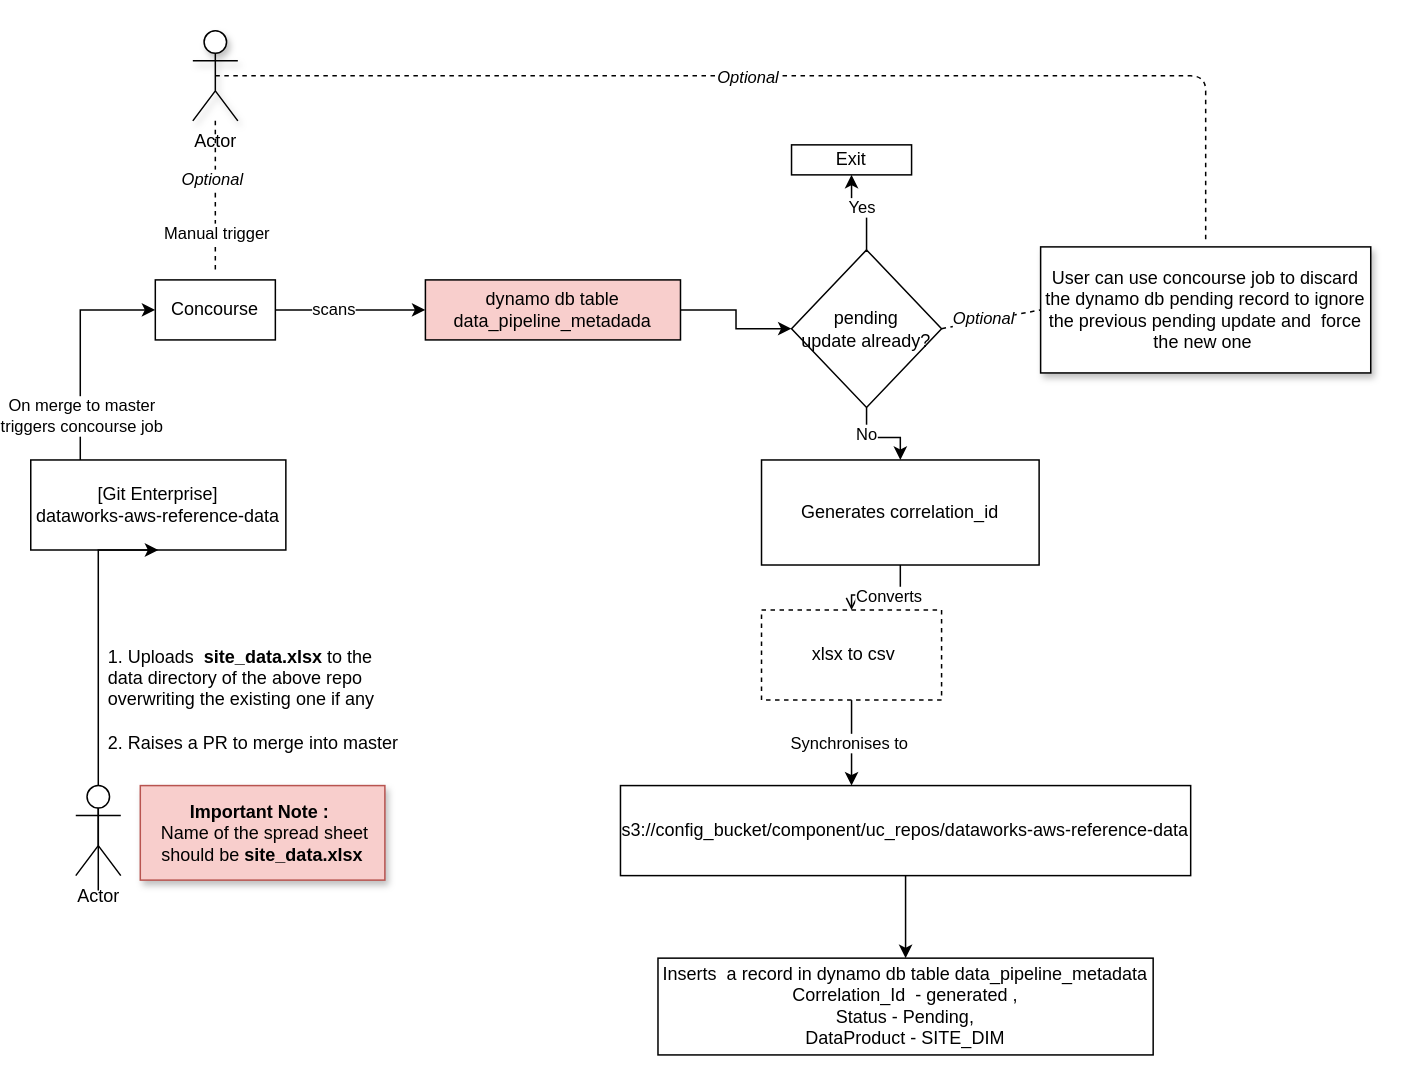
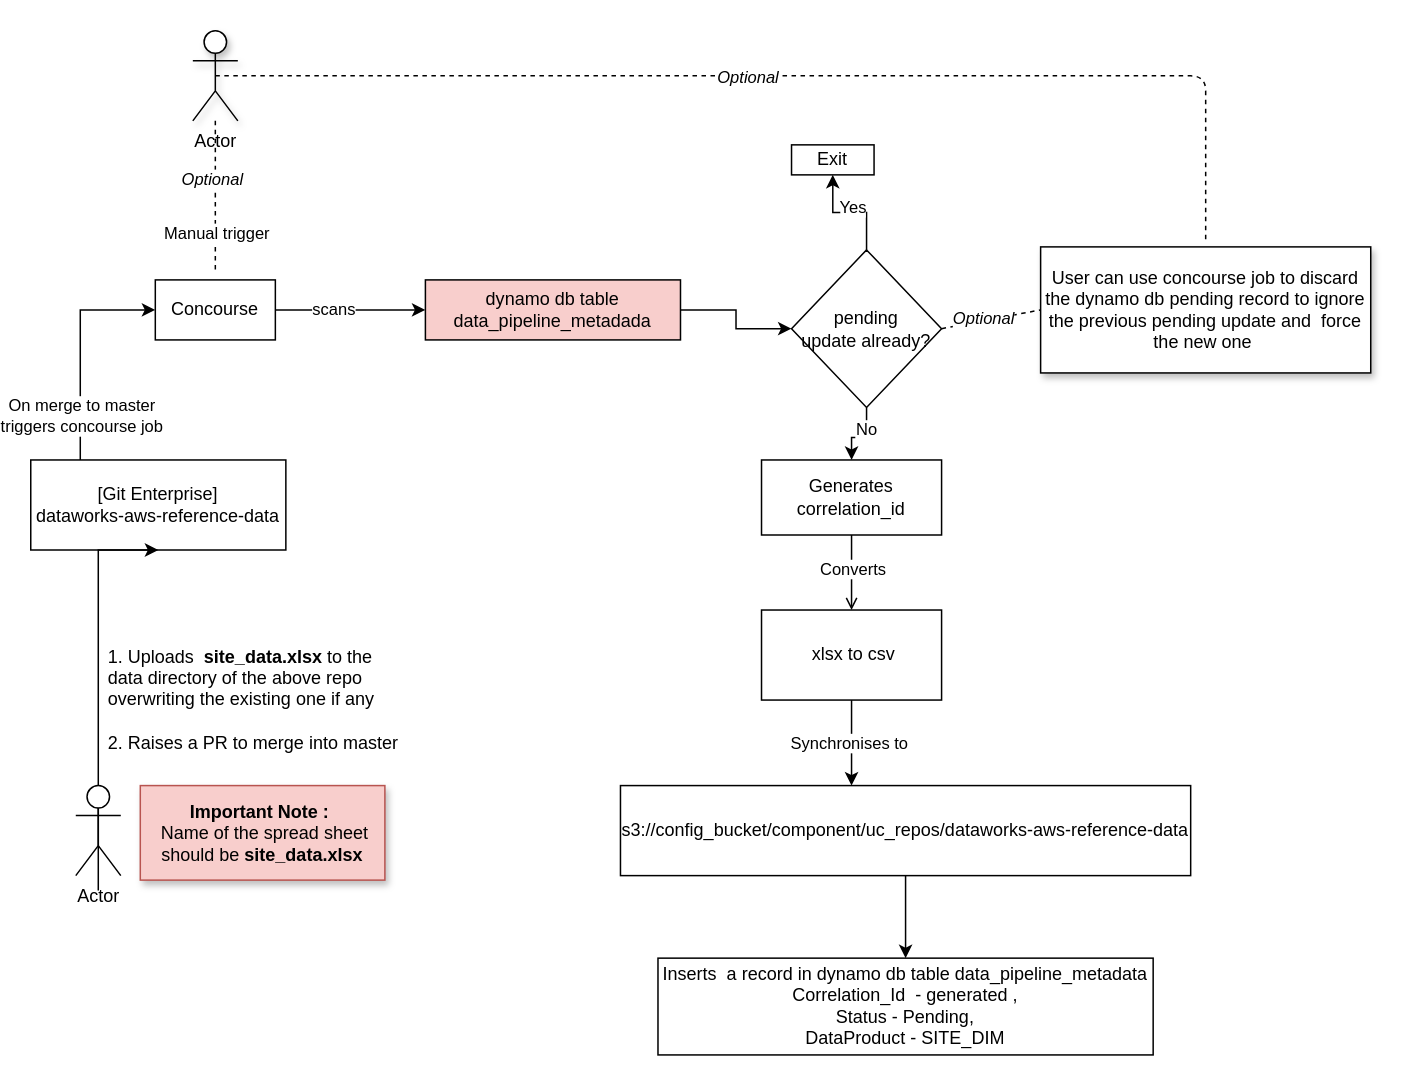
  <mxCell id="0" />
  <mxCell id="1" parent="0" />
  <mxCell id="2" style="edgeStyle=orthogonalEdgeStyle;rounded=0;orthogonalLoop=1;jettySize=auto;html=1;entryX=0;entryY=0.5;entryDx=0;entryDy=0;" parent="1" source="4" target="18" edge="1"><mxGeometry relative="1" as="geometry"><Array as="points"><mxPoint x="53" y="206" /></Array></mxGeometry></mxCell>
  <mxCell id="3" value="On merge to master&lt;br&gt;triggers concourse job" style="edgeLabel;html=1;align=center;verticalAlign=middle;resizable=0;points=[];" parent="2" vertex="1" connectable="0"><mxGeometry x="-0.606" relative="1" as="geometry"><mxPoint as="offset" /></mxGeometry></mxCell>
  <mxCell id="4" value="[Git Enterprise]&lt;br&gt;dataworks-aws-reference-data" style="rounded=0;whiteSpace=wrap;html=1;" parent="1" vertex="1"><mxGeometry x="20" y="306" width="170" height="60" as="geometry" /></mxCell>
  <mxCell id="5" style="edgeStyle=orthogonalEdgeStyle;rounded=0;orthogonalLoop=1;jettySize=auto;html=1;entryX=0.5;entryY=1;entryDx=0;entryDy=0;" parent="1" source="6" target="4" edge="1"><mxGeometry relative="1" as="geometry"><Array as="points"><mxPoint x="65" y="593" /><mxPoint x="65" y="383" /></Array></mxGeometry></mxCell>
  <mxCell id="6" value="Actor" style="shape=umlActor;verticalLabelPosition=bottom;verticalAlign=top;html=1;outlineConnect=0;" parent="1" vertex="1"><mxGeometry x="50" y="523" width="30" height="60" as="geometry" /></mxCell>
  <mxCell id="7" value="&lt;div style=&quot;text-align: justify&quot;&gt;1. Uploads &amp;nbsp;&lt;b&gt;site_data.xlsx&lt;/b&gt; to the&lt;/div&gt;&lt;div style=&quot;text-align: justify&quot;&gt;data directory of the above repo&lt;/div&gt;&lt;div style=&quot;text-align: justify&quot;&gt;overwriting the existing one if any&amp;nbsp;&lt;/div&gt;&lt;div style=&quot;text-align: justify&quot;&gt;&lt;br&gt;&lt;/div&gt;&lt;div style=&quot;text-align: justify&quot;&gt;2. Raises a PR to merge into master&lt;/div&gt;" style="text;html=1;align=center;verticalAlign=middle;resizable=0;points=[];autosize=1;strokeColor=none;" parent="1" vertex="1"><mxGeometry x="63" y="426" width="210" height="80" as="geometry" /></mxCell>
  <mxCell id="8" value="" style="edgeStyle=orthogonalEdgeStyle;rounded=0;orthogonalLoop=1;jettySize=auto;html=1;exitX=0.5;exitY=1;exitDx=0;exitDy=0;" parent="1" source="9" target="27" edge="1"><mxGeometry relative="1" as="geometry"><mxPoint x="567" y="590" as="sourcePoint" /></mxGeometry></mxCell>
  <mxCell id="9" value="s3://config_bucket/component/uc_repos/dataworks-aws-reference-data" style="rounded=0;whiteSpace=wrap;html=1;" parent="1" vertex="1"><mxGeometry x="413" y="523" width="380" height="60" as="geometry" /></mxCell>
- <mxCell id="10" value="Exit" style="rounded=0;whiteSpace=wrap;html=1;" parent="1" vertex="1"><mxGeometry x="527" y="96" width="80" height="20" as="geometry" /></mxCell>
+ <mxCell id="10" value="Exit" style="rounded=0;whiteSpace=wrap;html=1;" parent="1" vertex="1"><mxGeometry x="527" y="96" width="55" height="20" as="geometry" /></mxCell>
  <mxCell id="11" value="" style="edgeStyle=orthogonalEdgeStyle;rounded=0;orthogonalLoop=1;jettySize=auto;html=1;" parent="1" source="15" target="10" edge="1"><mxGeometry relative="1" as="geometry" /></mxCell>
  <mxCell id="12" value="Yes" style="edgeLabel;html=1;align=center;verticalAlign=middle;resizable=0;points=[];" parent="11" vertex="1" connectable="0"><mxGeometry x="-0.04" y="-4" relative="1" as="geometry"><mxPoint as="offset" /></mxGeometry></mxCell>
  <mxCell id="13" value="" style="edgeStyle=orthogonalEdgeStyle;rounded=0;orthogonalLoop=1;jettySize=auto;html=1;entryX=0.5;entryY=0;entryDx=0;entryDy=0;" parent="1" source="15" target="23" edge="1"><mxGeometry relative="1" as="geometry" /></mxCell>
  <mxCell id="14" value="No" style="edgeLabel;html=1;align=center;verticalAlign=middle;resizable=0;points=[];" parent="13" vertex="1" connectable="0"><mxGeometry x="-0.4" y="-1" relative="1" as="geometry"><mxPoint as="offset" /></mxGeometry></mxCell>
  <mxCell id="15" value="pending&lt;br&gt;update already?" style="rhombus;whiteSpace=wrap;html=1;" parent="1" vertex="1"><mxGeometry x="527" y="166" width="100" height="105" as="geometry" /></mxCell>
  <mxCell id="16" value="" style="edgeStyle=orthogonalEdgeStyle;rounded=0;orthogonalLoop=1;jettySize=auto;html=1;" parent="1" source="18" target="20" edge="1"><mxGeometry relative="1" as="geometry" /></mxCell>
  <mxCell id="17" value="scans" style="edgeLabel;html=1;align=center;verticalAlign=middle;resizable=0;points=[];" parent="16" vertex="1" connectable="0"><mxGeometry x="-0.242" y="1" relative="1" as="geometry"><mxPoint as="offset" /></mxGeometry></mxCell>
  <mxCell id="18" value="Concourse" style="rounded=0;whiteSpace=wrap;html=1;" parent="1" vertex="1"><mxGeometry x="103" y="186" width="80" height="40" as="geometry" /></mxCell>
  <mxCell id="19" style="edgeStyle=orthogonalEdgeStyle;rounded=0;orthogonalLoop=1;jettySize=auto;html=1;entryX=0;entryY=0.5;entryDx=0;entryDy=0;" parent="1" source="20" target="15" edge="1"><mxGeometry relative="1" as="geometry" /></mxCell>
  <mxCell id="20" value="dynamo db&amp;nbsp;table &lt;br&gt;data_pipeline_metadada" style="rounded=0;whiteSpace=wrap;html=1;fillColor=#f8cecc;" parent="1" vertex="1"><mxGeometry x="283" y="186" width="170" height="40" as="geometry" /></mxCell>
  <mxCell id="21" value="" style="edgeStyle=orthogonalEdgeStyle;rounded=0;orthogonalLoop=1;jettySize=auto;html=1;endArrow=open;" parent="1" source="23" target="25" edge="1"><mxGeometry relative="1" as="geometry" /></mxCell>
  <mxCell id="22" value="Converts" style="edgeLabel;html=1;align=center;verticalAlign=middle;resizable=0;points=[];" parent="21" vertex="1" connectable="0"><mxGeometry x="-0.12" relative="1" as="geometry"><mxPoint as="offset" /></mxGeometry></mxCell>
- <mxCell id="23" value="Generates correlation_id" style="rounded=0;whiteSpace=wrap;html=1;" parent="1" vertex="1"><mxGeometry x="507" y="306" width="185" height="70" as="geometry" /></mxCell>
+ <mxCell id="23" value="Generates correlation_id" style="rounded=0;whiteSpace=wrap;html=1;" parent="1" vertex="1"><mxGeometry x="507" y="306" width="120" height="50" as="geometry" /></mxCell>
  <mxCell id="24" value="Synchronises to&amp;nbsp;" style="edgeStyle=orthogonalEdgeStyle;rounded=0;orthogonalLoop=1;jettySize=auto;html=1;" parent="1" source="25" target="9" edge="1"><mxGeometry relative="1" as="geometry"><Array as="points"><mxPoint x="567" y="506" /><mxPoint x="567" y="506" /></Array></mxGeometry></mxCell>
- <mxCell id="25" value="&amp;nbsp;xlsx to csv" style="rounded=0;whiteSpace=wrap;html=1;dashed=1;" parent="1" vertex="1"><mxGeometry x="507" y="406" width="120" height="60" as="geometry" /></mxCell>
+ <mxCell id="25" value="&amp;nbsp;xlsx to csv" style="rounded=0;whiteSpace=wrap;html=1;" parent="1" vertex="1"><mxGeometry x="507" y="406" width="120" height="60" as="geometry" /></mxCell>
  <mxCell id="26" value="&lt;b&gt;Important Note :&amp;nbsp;&lt;/b&gt;&lt;br&gt;&amp;nbsp;Name of the spread sheet should be &lt;b&gt;site_data.xlsx&lt;br&gt;&lt;/b&gt;" style="text;html=1;strokeColor=#b85450;fillColor=#f8cecc;align=center;verticalAlign=middle;whiteSpace=wrap;rounded=0;shadow=1;" parent="1" vertex="1"><mxGeometry x="93" y="523" width="163" height="63" as="geometry" /></mxCell>
  <mxCell id="27" value="Inserts &amp;nbsp;a record in dynamo db table data_pipeline_metadata&lt;br&gt;Correlation_Id &amp;nbsp;- generated ,&lt;br&gt;Status - Pending,&lt;br&gt;DataProduct - SITE_DIM&lt;br&gt;" style="rounded=0;whiteSpace=wrap;html=1;" parent="1" vertex="1"><mxGeometry x="438" y="638" width="330" height="64.5" as="geometry" /></mxCell>
  <mxCell id="28" value="" style="endArrow=none;dashed=1;html=1;exitX=1;exitY=0.5;exitDx=0;exitDy=0;entryX=0;entryY=0.5;entryDx=0;entryDy=0;" parent="1" source="15" target="30" edge="1"><mxGeometry width="50" height="50" relative="1" as="geometry"><mxPoint x="363" y="390" as="sourcePoint" /><mxPoint x="663" y="206" as="targetPoint" /></mxGeometry></mxCell>
  <mxCell id="29" value="&lt;i&gt;Optional&lt;/i&gt;" style="edgeLabel;html=1;align=center;verticalAlign=middle;resizable=0;points=[];" parent="28" vertex="1" connectable="0"><mxGeometry x="-0.179" y="2" relative="1" as="geometry"><mxPoint as="offset" /></mxGeometry></mxCell>
  <mxCell id="30" value="&lt;div&gt;User can use concourse job to discard the dynamo db pending record to ignore the previous pending update and &amp;nbsp;force the new one&amp;nbsp;&lt;/div&gt;" style="rounded=0;whiteSpace=wrap;html=1;shadow=1;align=center;" parent="1" vertex="1"><mxGeometry x="693" y="164" width="220" height="84" as="geometry" /></mxCell>
  <mxCell id="31" value="Actor" style="shape=umlActor;verticalLabelPosition=bottom;verticalAlign=top;html=1;outlineConnect=0;shadow=1;" parent="1" vertex="1"><mxGeometry x="128" y="20" width="30" height="60" as="geometry" /></mxCell>
  <mxCell id="32" value="" style="endArrow=none;dashed=1;html=1;" parent="1" source="31" edge="1"><mxGeometry width="50" height="50" relative="1" as="geometry"><mxPoint x="363" y="380" as="sourcePoint" /><mxPoint x="143" y="180" as="targetPoint" /><Array as="points" /></mxGeometry></mxCell>
  <mxCell id="33" value="Manual trigger" style="edgeLabel;html=1;align=center;verticalAlign=middle;resizable=0;points=[];" parent="32" vertex="1" connectable="0"><mxGeometry x="0.48" relative="1" as="geometry"><mxPoint as="offset" /></mxGeometry></mxCell>
  <mxCell id="34" value="&lt;i&gt;Optional&lt;/i&gt;" style="edgeLabel;html=1;align=center;verticalAlign=middle;resizable=0;points=[];" parent="32" vertex="1" connectable="0"><mxGeometry x="-0.24" y="-3" relative="1" as="geometry"><mxPoint as="offset" /></mxGeometry></mxCell>
  <mxCell id="35" value="" style="endArrow=none;dashed=1;html=1;exitX=0.5;exitY=0.5;exitDx=0;exitDy=0;exitPerimeter=0;" parent="1" source="31" edge="1"><mxGeometry width="50" height="50" relative="1" as="geometry"><mxPoint x="363" y="390" as="sourcePoint" /><mxPoint x="803" y="160" as="targetPoint" /><Array as="points"><mxPoint x="143" y="50" /><mxPoint x="473" y="50" /><mxPoint x="673" y="50" /><mxPoint x="803" y="50" /></Array></mxGeometry></mxCell>
  <mxCell id="36" value="&lt;i&gt;Optional&lt;/i&gt;" style="edgeLabel;html=1;align=center;verticalAlign=middle;resizable=0;points=[];" parent="35" vertex="1" connectable="0"><mxGeometry x="-0.081" relative="1" as="geometry"><mxPoint as="offset" /></mxGeometry></mxCell>
